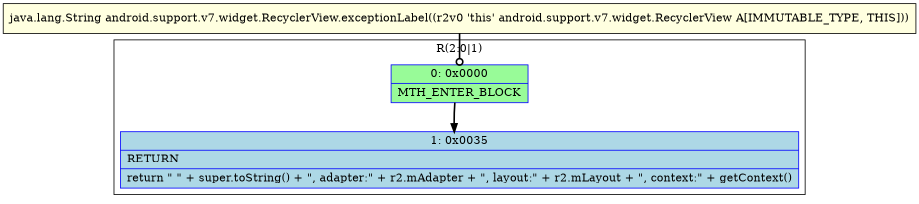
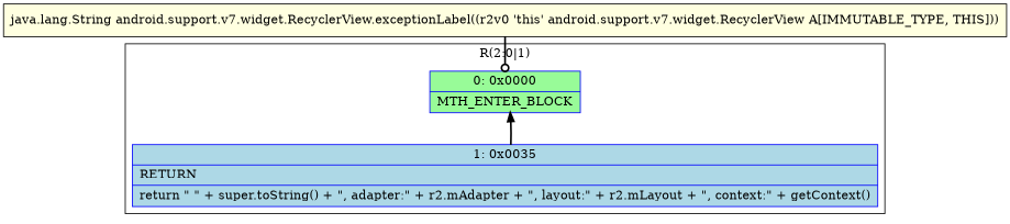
  digraph {
    node [color=blue shape=record style=filled]
    edge [style=bold]
    n1 [label="{0\:\ 0x0000|MTH_ENTER_BLOCK\l}" fillcolor=palegreen]
    n2 [label="{1\:\ 0x0035|RETURN\l|return \" \" + super.toString() + \", adapter:\" + r2.mAdapter + \", layout:\" + r2.mLayout + \", context:\" + getContext()\l}" fillcolor=lightblue]
    n3 [label="{java.lang.String android.support.v7.widget.RecyclerView.exceptionLabel((r2v0 'this' android.support.v7.widget.RecyclerView A[IMMUTABLE_TYPE, THIS])) }" fillcolor=lightyellow color=""]
    subgraph cluster_1 {
      label="R(2:0|1)"
      n1
      n2
    }
-   n1 -> n2 [arrowhead=normal]
+   n2 -> n1 [arrowhead=normal]
    n3 -> n1 [arrowhead=odot]
  }
